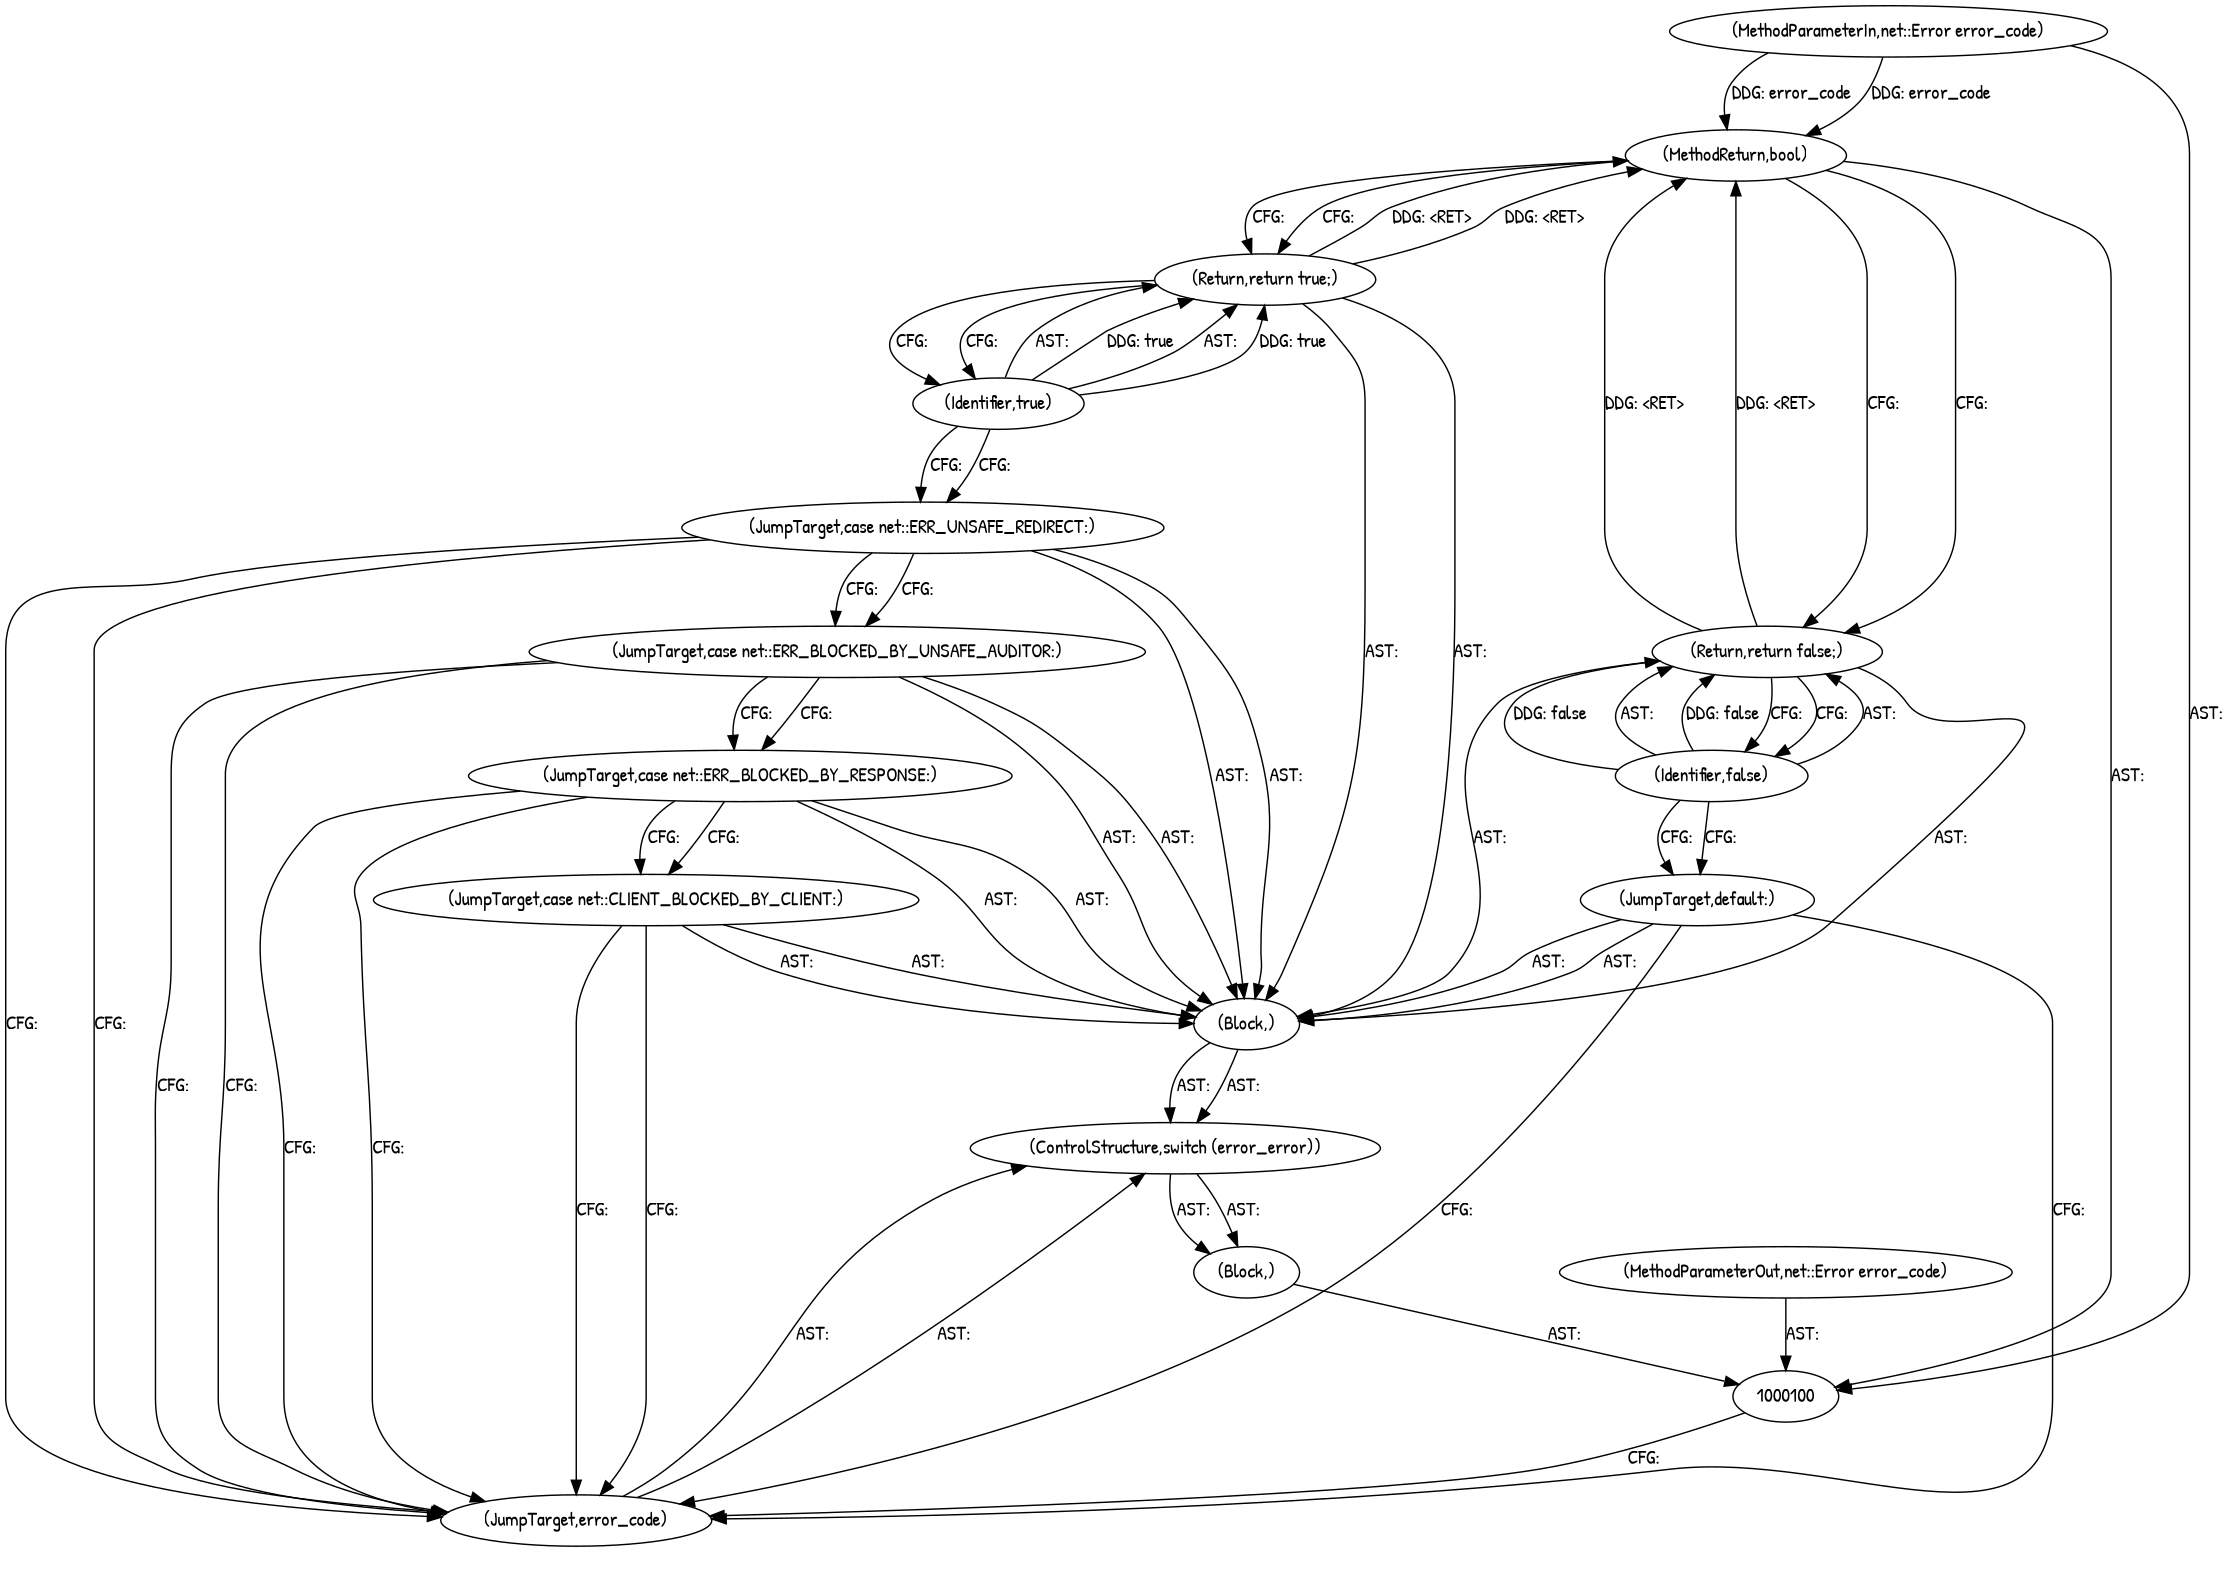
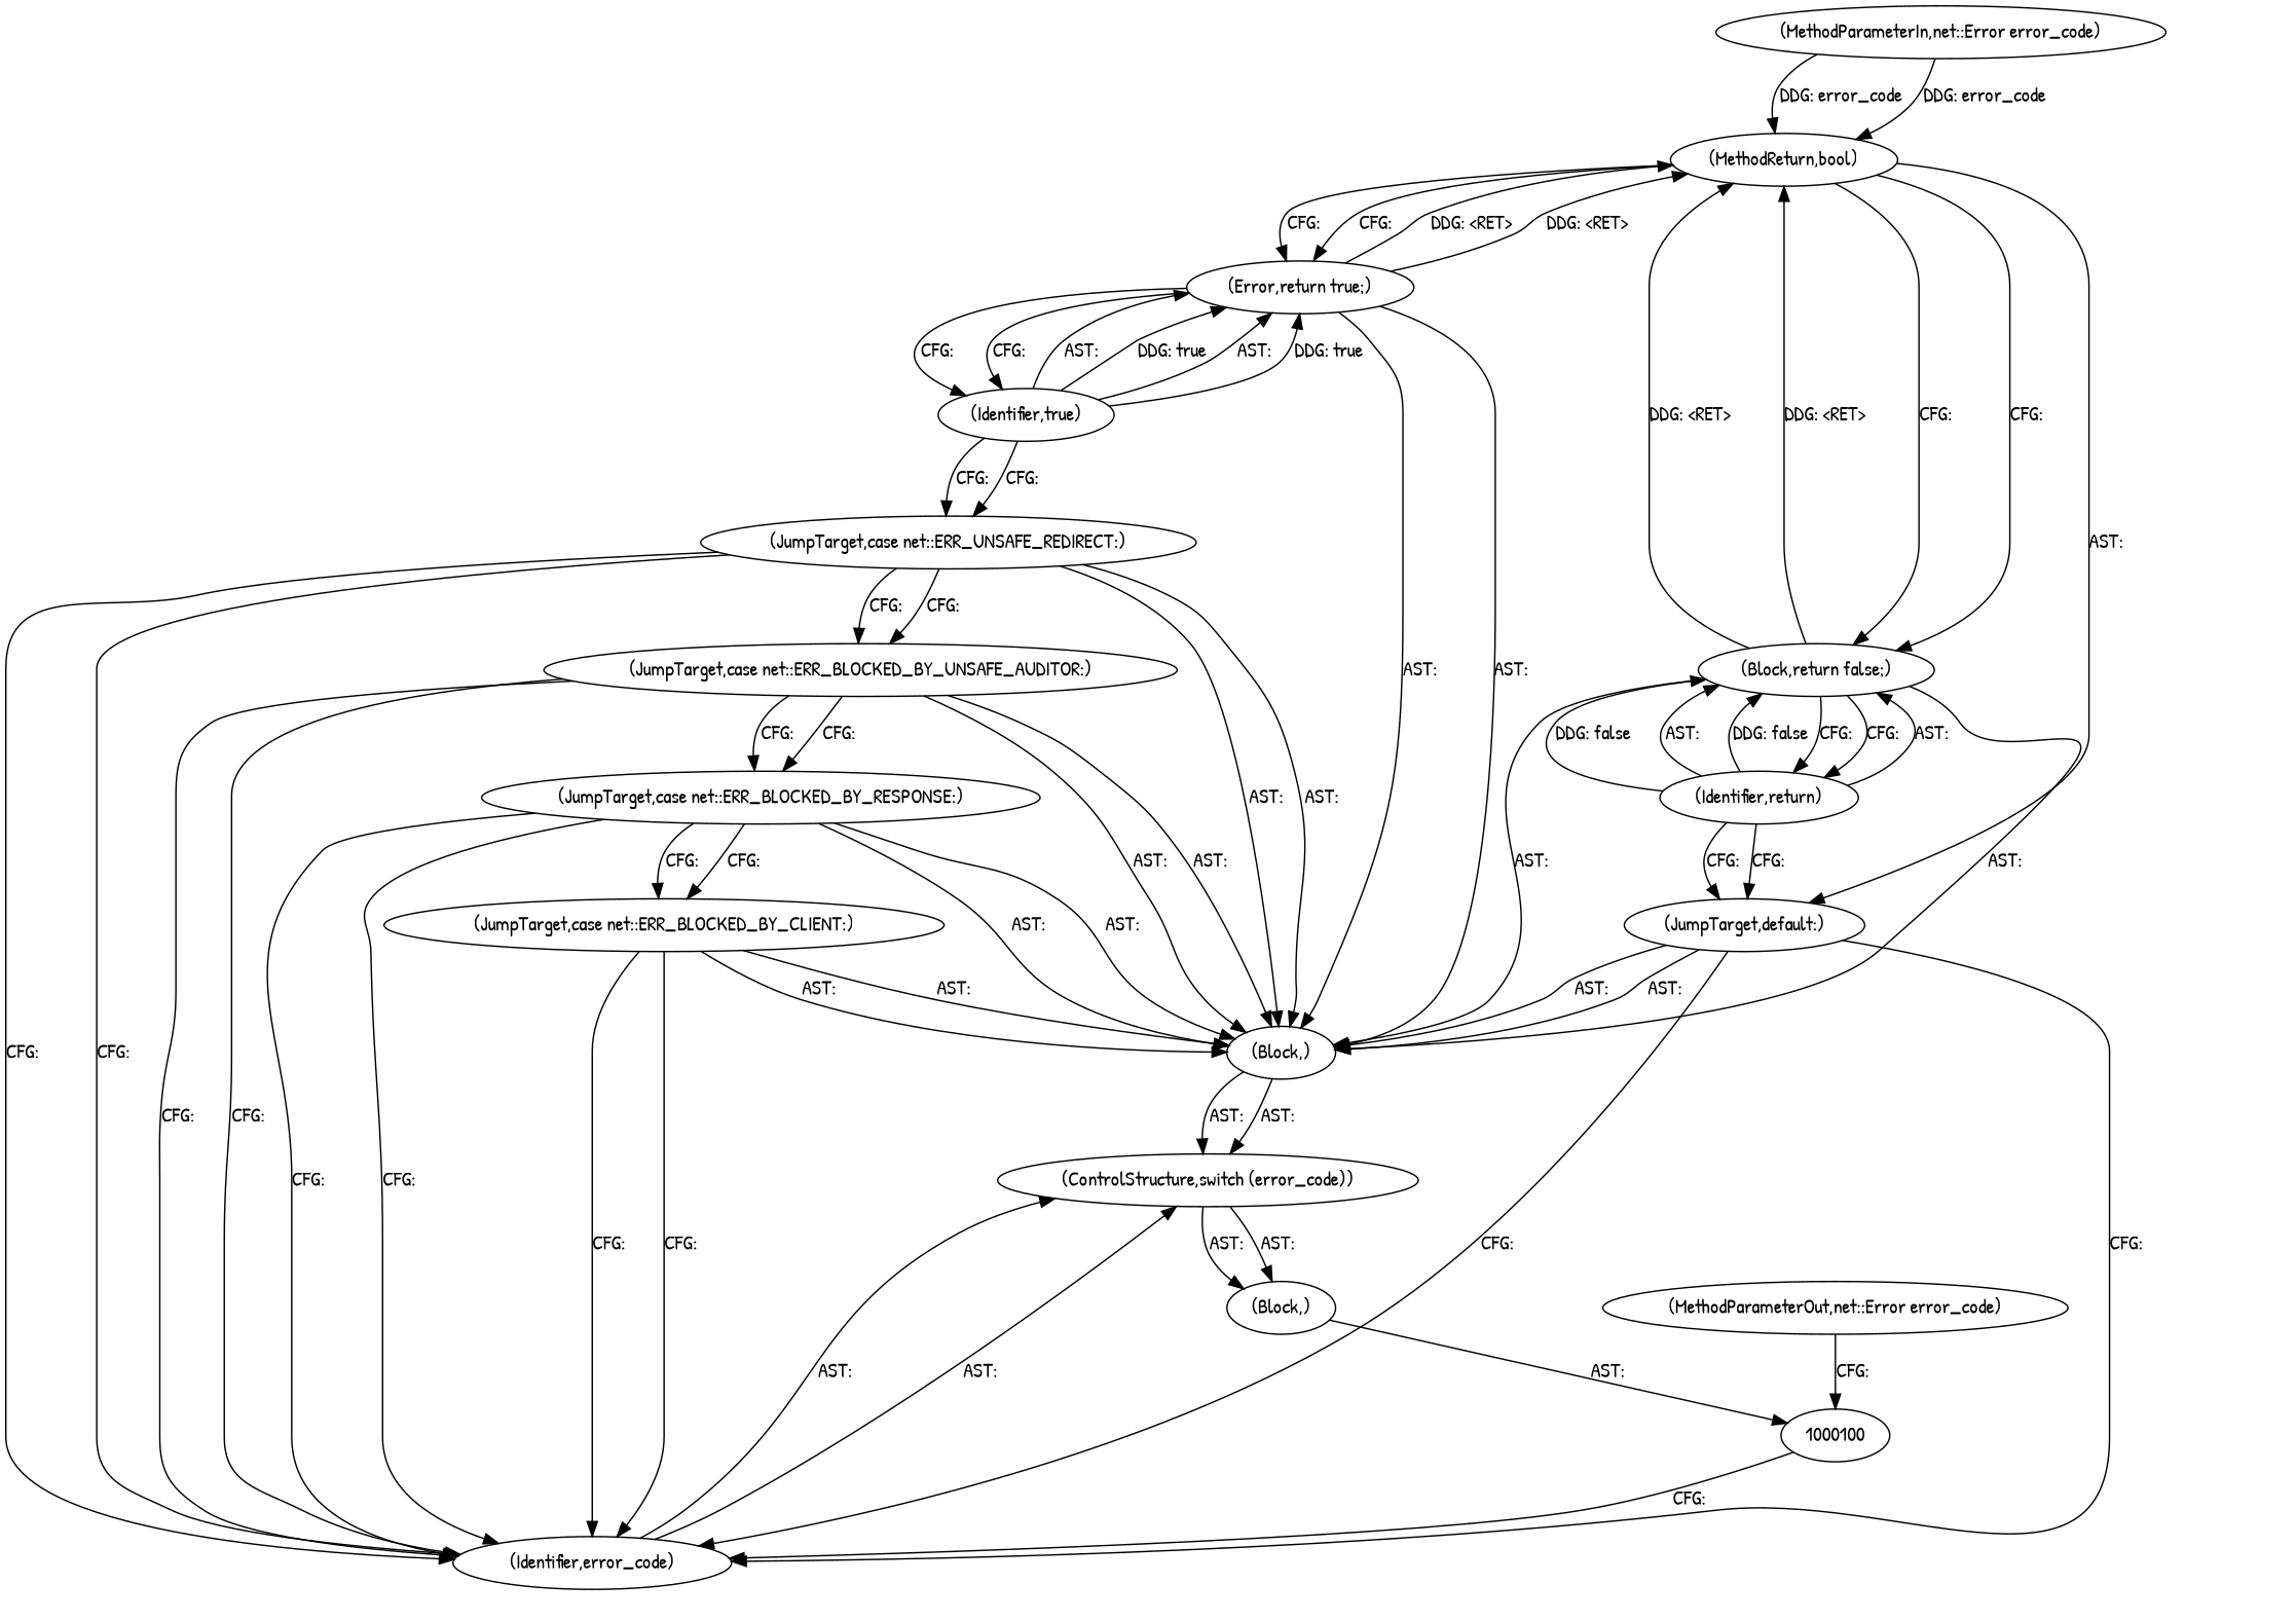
  digraph {
    fontname="Patrick Hand"
    node [fontname="Patrick Hand"]
    edge [fontname="Patrick Hand"]
    n1 [label="(MethodReturn,bool)"]
-   n2 [label="(Return,return true;)"]
-   n3 [label="(Return,return false;)"]
+   n2 [label="(Error,return true;)"]
+   n3 [label="(Block,return false;)"]
    1000100
    n5 [label="(Block,)"]
    n6 [label="(Identifier,true)"]
-   n7 [label="(Identifier,false)"]
-   n8 [label="(JumpTarget,error_code)"]
+   n7 [label="(Identifier,return)"]
+   n8 [label="(Identifier,error_code)"]
    n9 [label="(MethodParameterIn,net::Error error_code)"]
    n10 [label="(MethodParameterOut,net::Error error_code)"]
    n11 [label="(Block,)"]
-   n12 [label="(ControlStructure,switch (error_error))"]
-   n13 [label="(JumpTarget,case net::CLIENT_BLOCKED_BY_CLIENT:)"]
+   n12 [label="(ControlStructure,switch (error_code))"]
+   n13 [label="(JumpTarget,case net::ERR_BLOCKED_BY_CLIENT:)"]
    n14 [label="(JumpTarget,case net::ERR_BLOCKED_BY_RESPONSE:)"]
    n15 [label="(JumpTarget,case net::ERR_BLOCKED_BY_UNSAFE_AUDITOR:)"]
    n16 [label="(JumpTarget,case net::ERR_UNSAFE_REDIRECT:)"]
    n17 [label="(JumpTarget,default:)"]
    n1 -> n2 [label="CFG: "]
    n1 -> n2 [label="CFG: "]
    n1 -> n3 [label="CFG: "]
    n1 -> n3 [label="CFG: "]
-   n1 -> 1000100 [label="AST: "]
+   n1 -> n17 [label="AST: "]
    n2 -> n1 [label="DDG: <RET>"]
    n2 -> n1 [label="DDG: <RET>"]
    n2 -> n5 [label="AST: "]
    n2 -> n5 [label="AST: "]
    n2 -> n6 [label="CFG: "]
    n2 -> n6 [label="CFG: "]
    n3 -> n1 [label="DDG: <RET>"]
    n3 -> n1 [label="DDG: <RET>"]
    n3 -> n5 [label="AST: "]
    n3 -> n5 [label="AST: "]
    n3 -> n7 [label="CFG: "]
    n3 -> n7 [label="CFG: "]
    1000100 -> n8 [label="CFG: "]
    n5 -> n12 [label="AST: "]
    n5 -> n12 [label="AST: "]
    n6 -> n2 [label="AST: "]
    n6 -> n2 [label="DDG: true"]
    n6 -> n2 [label="AST: "]
    n6 -> n2 [label="DDG: true"]
    n6 -> n16 [label="CFG: "]
    n6 -> n16 [label="CFG: "]
    n7 -> n3 [label="AST: "]
    n7 -> n3 [label="DDG: false"]
    n7 -> n3 [label="AST: "]
    n7 -> n3 [label="DDG: false"]
    n7 -> n17 [label="CFG: "]
    n7 -> n17 [label="CFG: "]
    n8 -> n12 [label="AST: "]
    n8 -> n12 [label="AST: "]
    n9 -> n1 [label="DDG: error_code"]
    n9 -> n1 [label="DDG: error_code"]
-   n9 -> 1000100 [label="AST: "]
-   n10 -> 1000100 [label="AST: "]
+   n10 -> 1000100 [label="CFG: "]
    n11 -> 1000100 [label="AST: "]
    n12 -> n11 [label="AST: "]
    n12 -> n11 [label="AST: "]
    n13 -> n5 [label="AST: "]
    n13 -> n5 [label="AST: "]
    n13 -> n8 [label="CFG: "]
    n13 -> n8 [label="CFG: "]
    n14 -> n5 [label="AST: "]
    n14 -> n5 [label="AST: "]
    n14 -> n8 [label="CFG: "]
    n14 -> n8 [label="CFG: "]
    n14 -> n13 [label="CFG: "]
    n14 -> n13 [label="CFG: "]
    n15 -> n5 [label="AST: "]
    n15 -> n5 [label="AST: "]
    n15 -> n8 [label="CFG: "]
    n15 -> n8 [label="CFG: "]
    n15 -> n14 [label="CFG: "]
    n15 -> n14 [label="CFG: "]
    n16 -> n5 [label="AST: "]
    n16 -> n5 [label="AST: "]
    n16 -> n8 [label="CFG: "]
    n16 -> n8 [label="CFG: "]
    n16 -> n15 [label="CFG: "]
    n16 -> n15 [label="CFG: "]
    n17 -> n5 [label="AST: "]
    n17 -> n5 [label="AST: "]
    n17 -> n8 [label="CFG: "]
    n17 -> n8 [label="CFG: "]
  }
